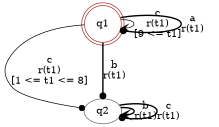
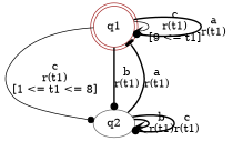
  digraph {
    edge [style=bold arrowhead=dot]
    n1 [label=q1 shape=doublecircle color=brown]
    n2 [label=q2 color=gray40]
    n1 -> n1 [label="c\nr(t1)\n[9 <= t1]" style=solid arrowhead=vee]
    n1 -> n1 [label="a\nr(t1)\n"]
    n1 -> n2 [label="c\nr(t1)\n[1 <= t1 <= 8]" style=solid]
    n1 -> n2 [label="b\nr(t1)\n"]
+   n2 -> n1 [label="a\nr(t1)\n" arrowhead=tee]
    n2 -> n2 [label="b\nr(t1)\n" arrowhead=vee]
    n2 -> n2 [label="c\nr(t1)\n"]
  }
